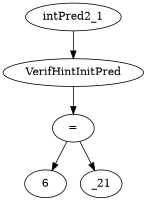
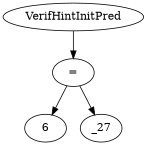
  digraph {
-   n1 [label=intPred2_1]
    n2 [label=VerifHintInitPred]
    n3 [label="="]
    n4 [label=6]
-   n5 [label=_21]
-   n1 -> n2
+   n5 [label=_27]
    n2 -> n3
    n3 -> n4
    n3 -> n5
  }
